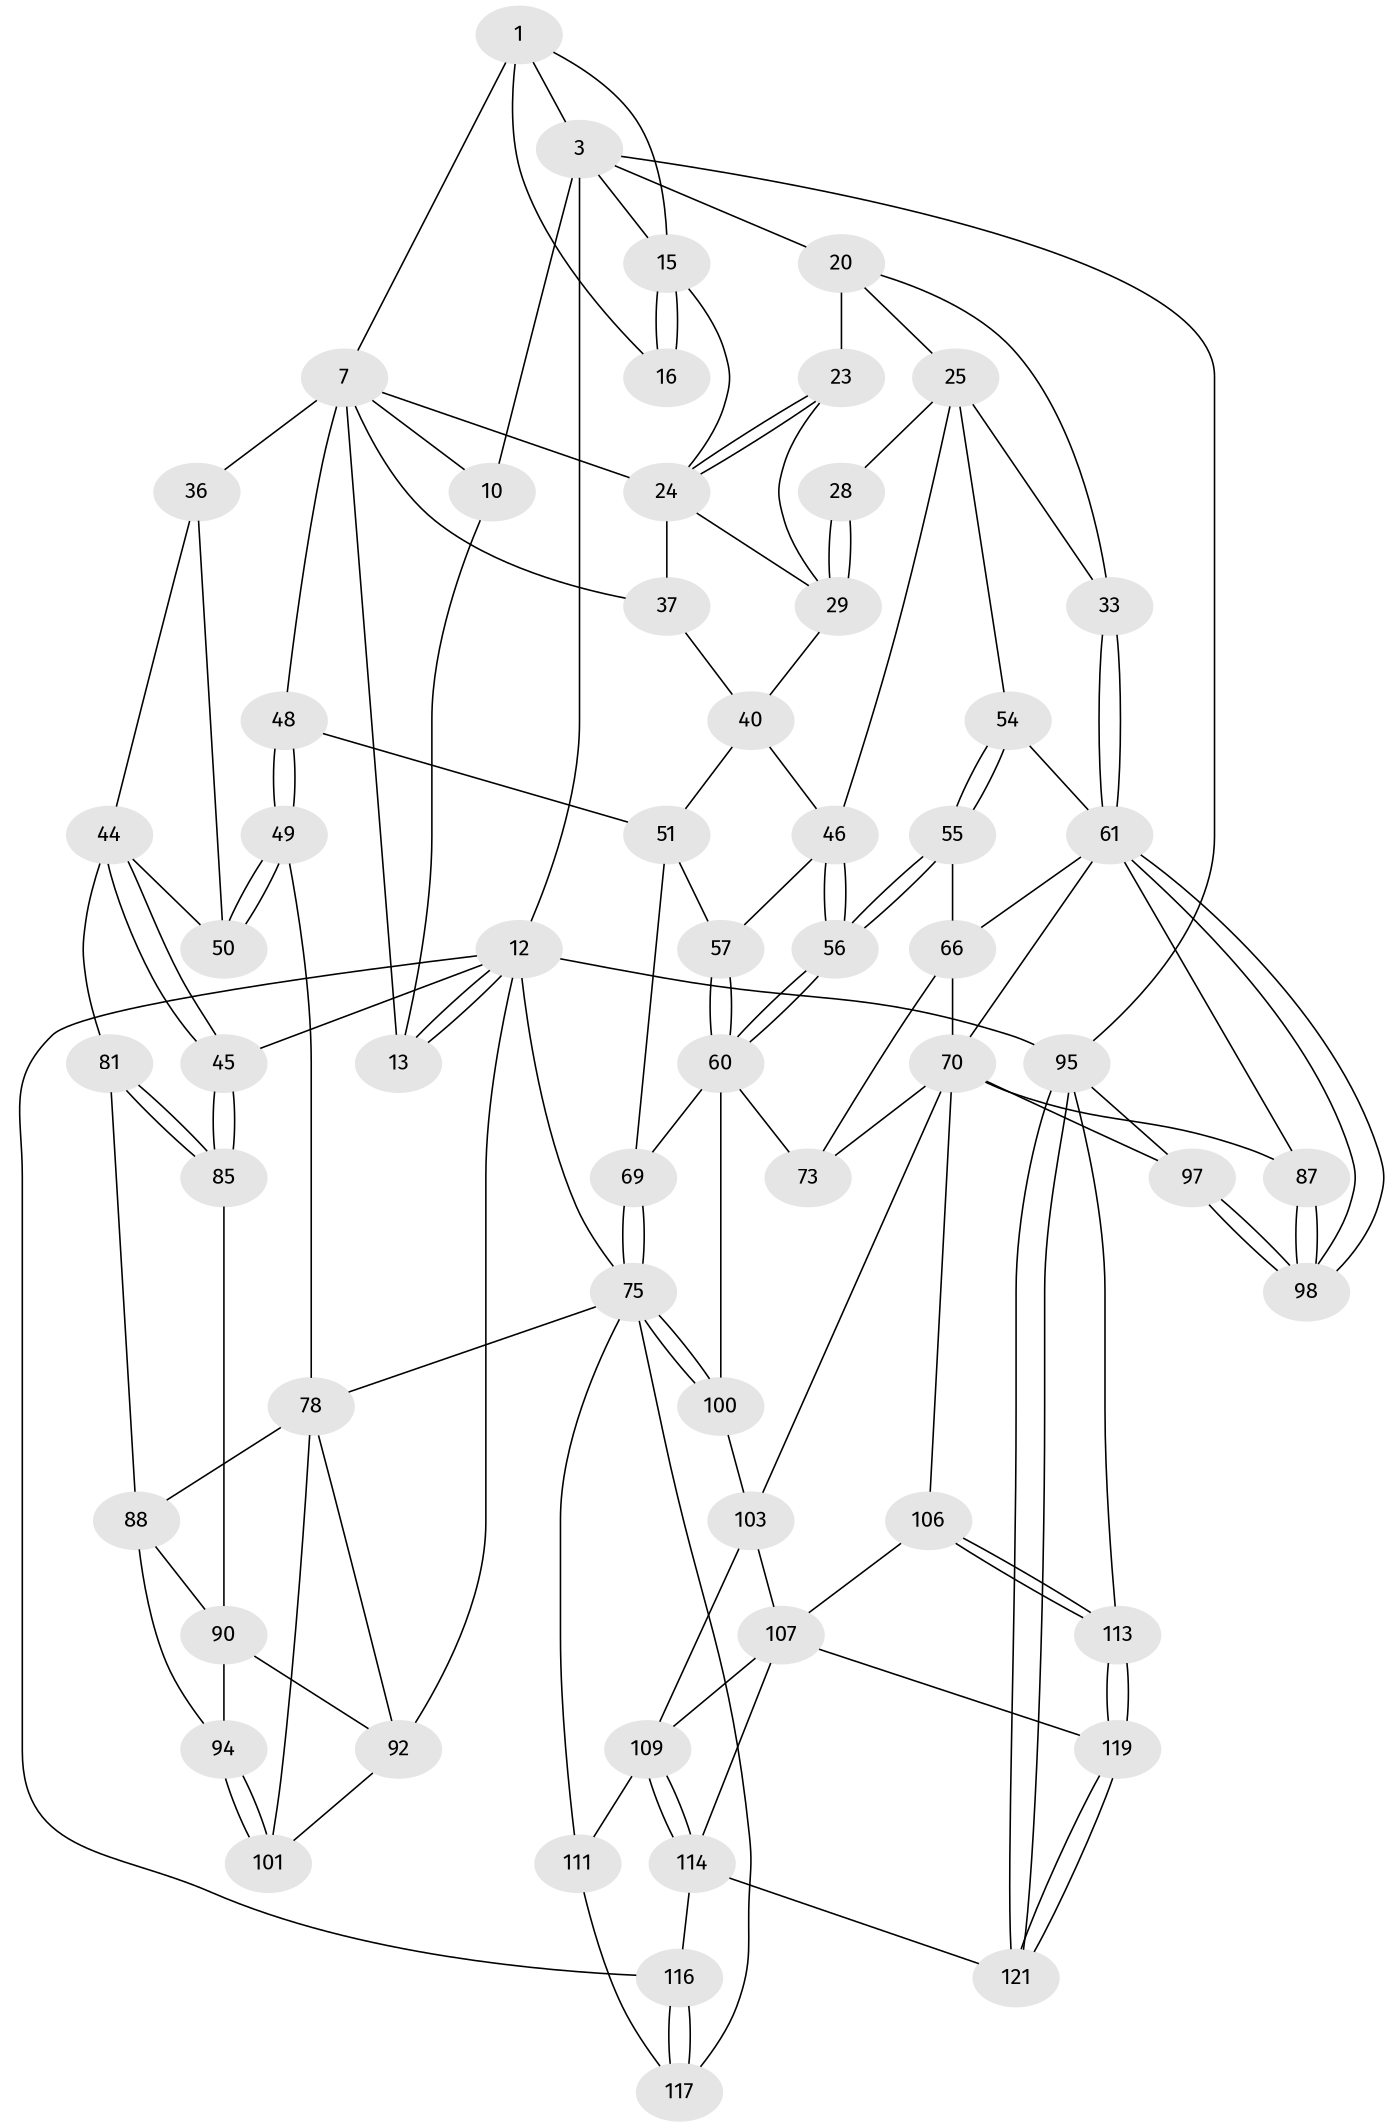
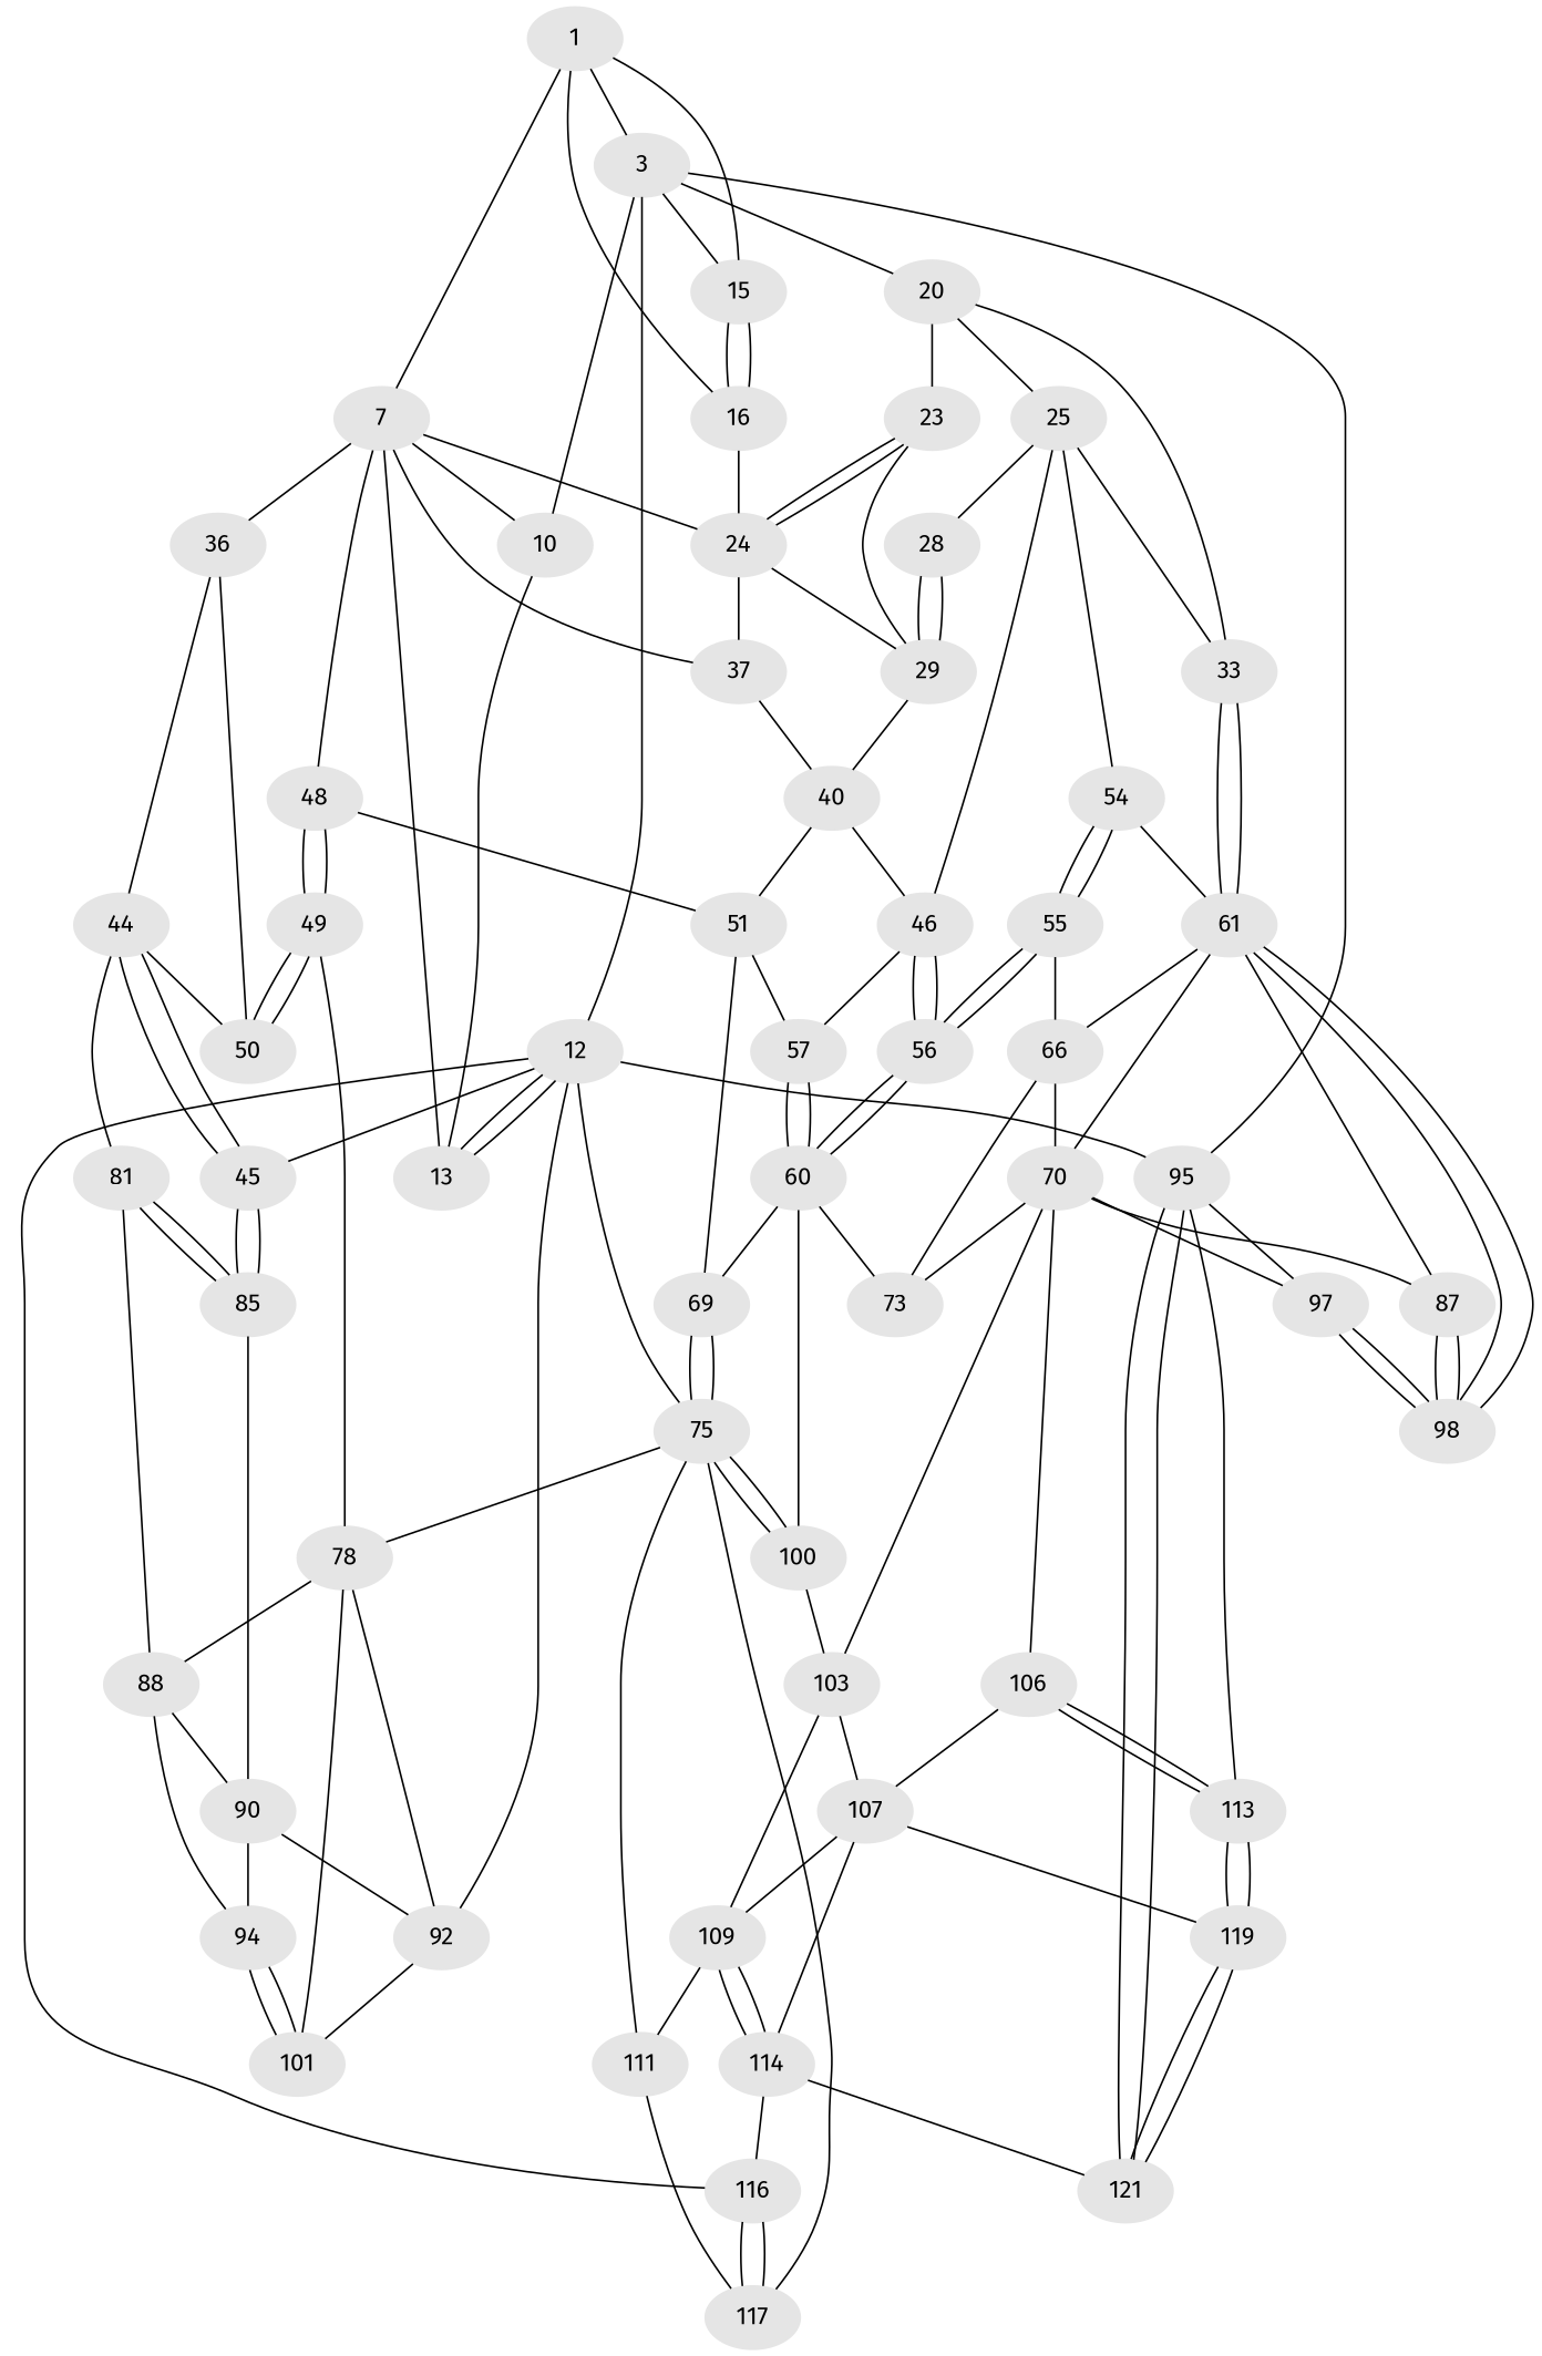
  graph {
    fontname="Fira Sans"
    node [color=gray90 fontname="Fira Sans" style=filled]
    edge [fontname="Fira Sans"]
    1 [super="+2+6"]
    3 [super="+4+17"]
    7 [super="+8"]
    15
    16
    10 [super="+14+11"]
    12 [super="+93"]
    20 [super="+21"]
    95 [super="+96"]
    13
    24 [super="+30"]
    36 [super="+42"]
    37
    48 [super="+52"]
    45
    75 [super="+76"]
    92 [super="+102"]
    116
    23
    25 [super="+26+34"]
    33
    97
    113
    121
    29 [super="+31"]
    44 [super="+59"]
    50
    40 [super="+41"]
    51 [super="+58"]
    49
    n31 [label=85]
    78 [super="+79"]
    100 [super="+105"]
    111
    117
    101
    28
    46 [super="+47"]
    54
    61 [super="+62"]
    56
    57
    55
    66 [super="+67"]
    70 [super="+71+83"]
    87
    98
    81
    69
    88 [super="+89"]
    90 [super="+91"]
    60 [super="+68"]
    73
    103 [super="+104"]
    106
    107 [super="+108+118"]
    109 [super="+110"]
    94
    119
    114 [super="+115"]
    1 -- 3
    1 -- 7
    1 -- 15
    1 -- 16
    3 -- 15
    3 -- 10
    3 -- 12
    3 -- 20 [weight=2]
    3 -- 95
    7 -- 10
    7 -- 13
    7 -- 24
    7 -- 36 [weight=3]
    7 -- 37
    7 -- 48
    15 -- 16
    15 -- 16
-   15 -- 24
+   16 -- 24
    10 -- 13
    12 -- 95
    12 -- 13
    12 -- 13
    12 -- 45
    12 -- 75
    12 -- 92
    12 -- 116
    20 -- 23
    20 -- 25
    20 -- 33
    95 -- 97
    95 -- 113
    95 -- 121
    95 -- 121
    24 -- 37
    24 -- 29
    36 -- 44
    36 -- 50
    37 -- 40
    48 -- 51 [weight=2]
    48 -- 49
    48 -- 49
    45 -- n31
    45 -- n31
    75 -- 78
    75 -- 100
    75 -- 100
    75 -- 111
    75 -- 117
    92 -- 101
    116 -- 117
    116 -- 117
    23 -- 24
    23 -- 24
    23 -- 29
    25 -- 33
    25 -- 28
    25 -- 46
    25 -- 54
    33 -- 61
    33 -- 61
    97 -- 98
    97 -- 98
    113 -- 119
    113 -- 119
    29 -- 40
    44 -- 45
    44 -- 45
    44 -- 50
    44 -- 81
    40 -- 51
    40 -- 46
    51 -- 57
    51 -- 69
    49 -- 50
    49 -- 50
    49 -- 78
    n31 -- 90
    78 -- 92
    78 -- 101
    78 -- 88
    100 -- 103
    111 -- 117
    28 -- 29 [weight=2]
    28 -- 29
    46 -- 56
    46 -- 56
    46 -- 57
    54 -- 61
    54 -- 55
    54 -- 55
    61 -- 66
    61 -- 70
    61 -- 87
    61 -- 98
    61 -- 98
    56 -- 60
    56 -- 60
    57 -- 60
    57 -- 60
    55 -- 56
    55 -- 56
    55 -- 66
    66 -- 70 [weight=2]
    66 -- 73
    70 -- 97
    70 -- 87
    70 -- 73
    70 -- 103
    70 -- 106
    87 -- 98
    87 -- 98
    81 -- n31
    81 -- n31
    81 -- 88
    69 -- 75
    69 -- 75
    88 -- 90
    88 -- 94
    90 -- 92
    90 -- 94
    60 -- 100 [weight=2]
    60 -- 69
    60 -- 73
    103 -- 107
    103 -- 109
    106 -- 113
    106 -- 113
    106 -- 107
    107 -- 109
    107 -- 119
    107 -- 114
    109 -- 111
    109 -- 114
    109 -- 114
    94 -- 101
    94 -- 101
    119 -- 121
    119 -- 121
    114 -- 116
    114 -- 121
  }
